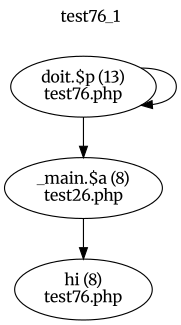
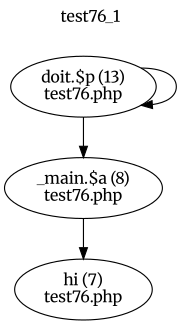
  digraph {
    fontname=Merriweather
    label=test76_1
    labelloc=t
    node [fontname=Merriweather shape=ellipse]
    edge [fontname=Merriweather]
-   n1 [label="_main.$a (8)\ntest26.php"]
-   n2 [label="hi (8)\ntest76.php"]
+   n1 [label="_main.$a (8)\ntest76.php"]
+   n2 [label="hi (7)\ntest76.php"]
    n3 [label="doit.$p (13)\ntest76.php"]
    n1 -> n2
    n3 -> n1
    n3 -> n3
  }
